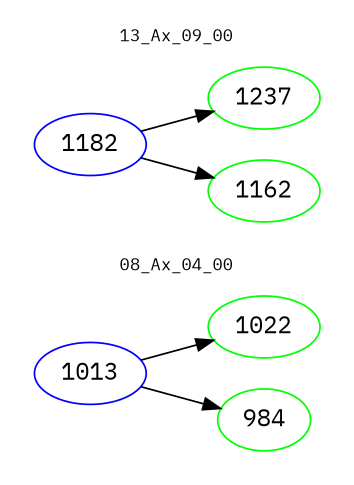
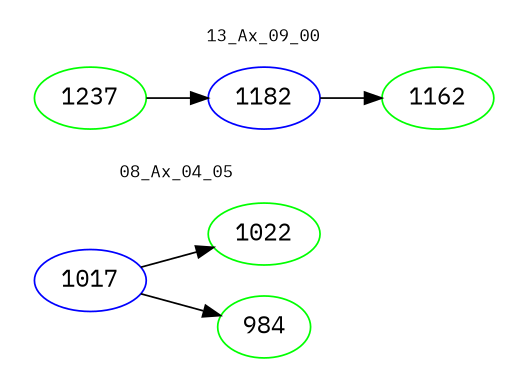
  digraph {
    fontname="IBM Plex Mono"
    rankdir=LR
    node [color=green fontname="IBM Plex Mono"]
    edge [color=black fontname="IBM Plex Mono"]
-   n1 [color=blue label=1013]
+   n1 [color=blue label=1017]
    n2 [label=984]
    n3 [label=1022]
    n4 [color=blue label=1182]
    n5 [label=1162]
    n6 [label=1237]
    subgraph cluster_1 {
      color=white
      fontsize=10
-     label="08_Ax_04_00"
+     label="08_Ax_04_05"
      n1
      n2
      n3
    }
    subgraph cluster_2 {
      color=white
      fontsize=10
      label="13_Ax_09_00"
      n4
      n5
      n6
    }
    n1 -> n2
    n1 -> n3
    n4 -> n5
-   n4 -> n6
+   n6 -> n4
  }
